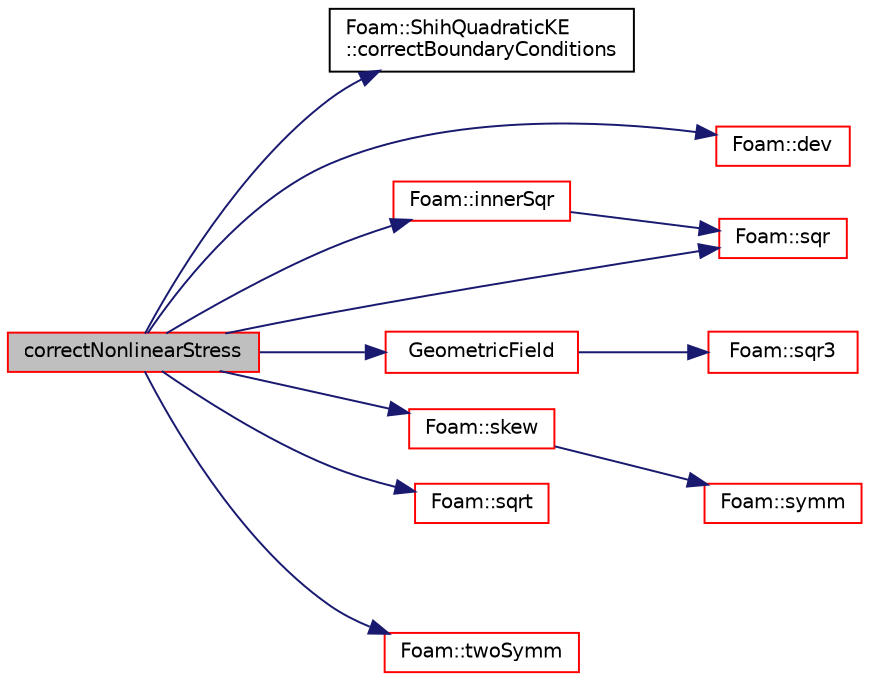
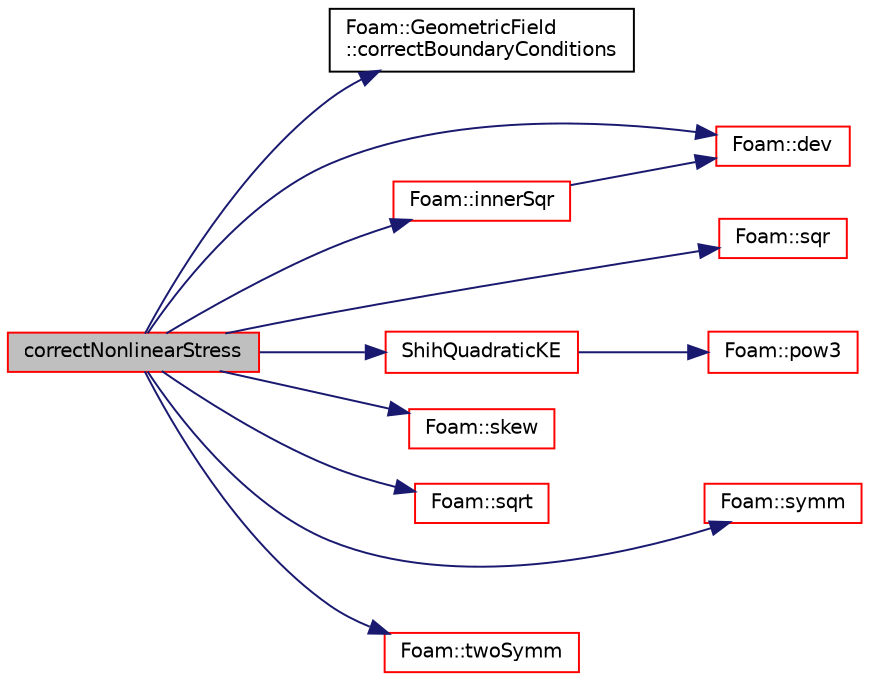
  digraph {
    rankdir=LR
    node [color=red fontname=Helvetica fontsize=10 shape=record]
    edge [color=midnightblue fontname=Helvetica fontsize=10 labelfontname=Helvetica labelfontsize=10 style=solid]
    n1 [fillcolor=grey75 fontcolor=black height=0.2 label=correctNonlinearStress style=filled width=0.4]
-   n2 [color=black height=0.2 label="Foam::ShihQuadraticKE\l::correctBoundaryConditions" width=0.4]
+   n2 [color=black height=0.2 label="Foam::GeometricField\l::correctBoundaryConditions" width=0.4]
    n3 [height=0.2 label="Foam::dev" width=0.4]
    n4 [height=0.2 label="Foam::innerSqr" width=0.4]
    n5 [height=0.2 label="Foam::sqr" width=0.4]
-   n6 [height=0.2 label=GeometricField width=0.4]
+   n6 [height=0.2 label=ShihQuadraticKE width=0.4]
    n7 [height=0.2 label="Foam::skew" width=0.4]
    n8 [height=0.2 label="Foam::sqrt" width=0.4]
    n9 [height=0.2 label="Foam::symm" width=0.4]
    n10 [height=0.2 label="Foam::twoSymm" width=0.4]
-   n11 [height=0.2 label="Foam::sqr3" width=0.4]
+   n11 [height=0.2 label="Foam::pow3" width=0.4]
    n1 -> n2
    n1 -> n3
    n1 -> n4
    n1 -> n5
    n1 -> n6
    n1 -> n7
    n1 -> n8
-   n7 -> n9
+   n1 -> n9
    n1 -> n10
-   n4 -> n5
+   n4 -> n3
    n6 -> n11
  }
